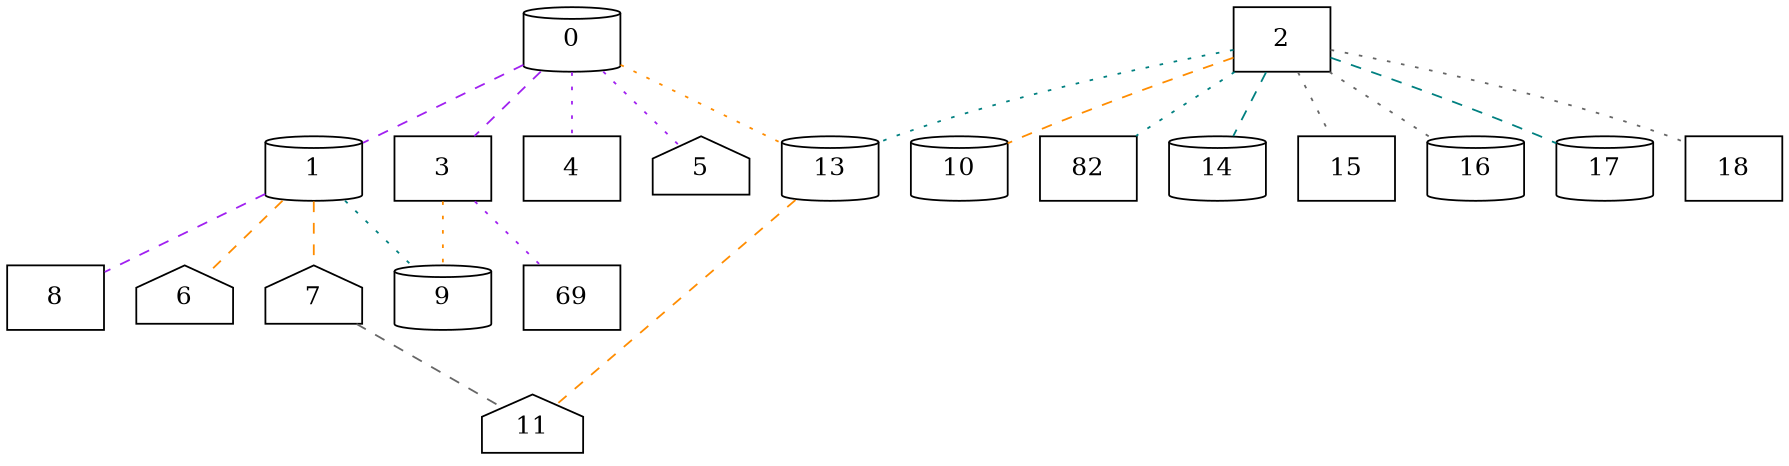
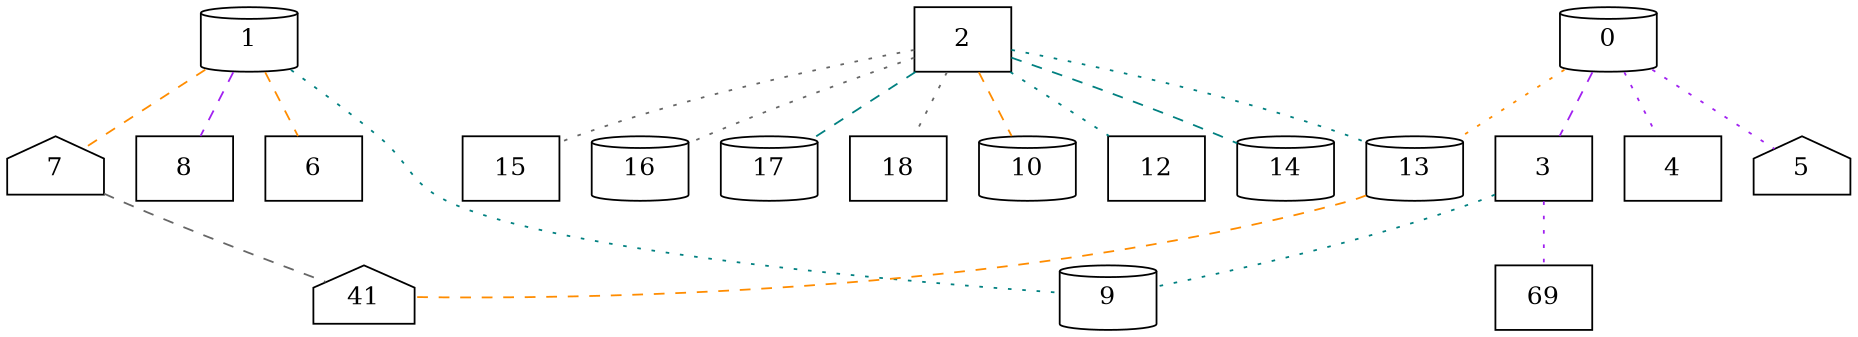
  graph {
    node [shape=box]
    edge [color=purple style=dotted]
    0 [shape=cylinder]
    1 [shape=cylinder]
    3
    4
    5 [shape=house]
    13 [shape=cylinder]
    8
    9 [shape=cylinder]
-   6 [shape=house]
+   6
    7 [shape=house]
    10 [shape=cylinder]
    2
-   12 [label=82]
+   12
    14 [shape=cylinder]
    15
    16 [shape=cylinder]
    17 [shape=cylinder]
    18
    n19 [label=69]
-   11 [shape=house]
-   0 -- 1 [style=dashed]
+   11 [shape=house label=41]
    0 -- 3 [style=dashed]
    0 -- 4
    0 -- 5
    0 -- 13 [color=darkorange]
    1 -- 8 [style=dashed]
    1 -- 9 [color=teal]
    1 -- 6 [color=darkorange style=dashed]
    1 -- 7 [color=darkorange style=dashed]
-   3 -- 9 [color=darkorange]
+   3 -- 9 [color=teal]
    3 -- n19
    13 -- 11 [color=darkorange style=dashed]
    7 -- 11 [color=gray40 style=dashed]
    2 -- 13 [color=teal]
    2 -- 10 [color=darkorange style=dashed]
    2 -- 12 [color=teal]
    2 -- 14 [color=teal style=dashed]
    2 -- 15 [color=gray40]
    2 -- 16 [color=gray40]
    2 -- 17 [color=teal style=dashed]
    2 -- 18 [color=gray40]
  }
